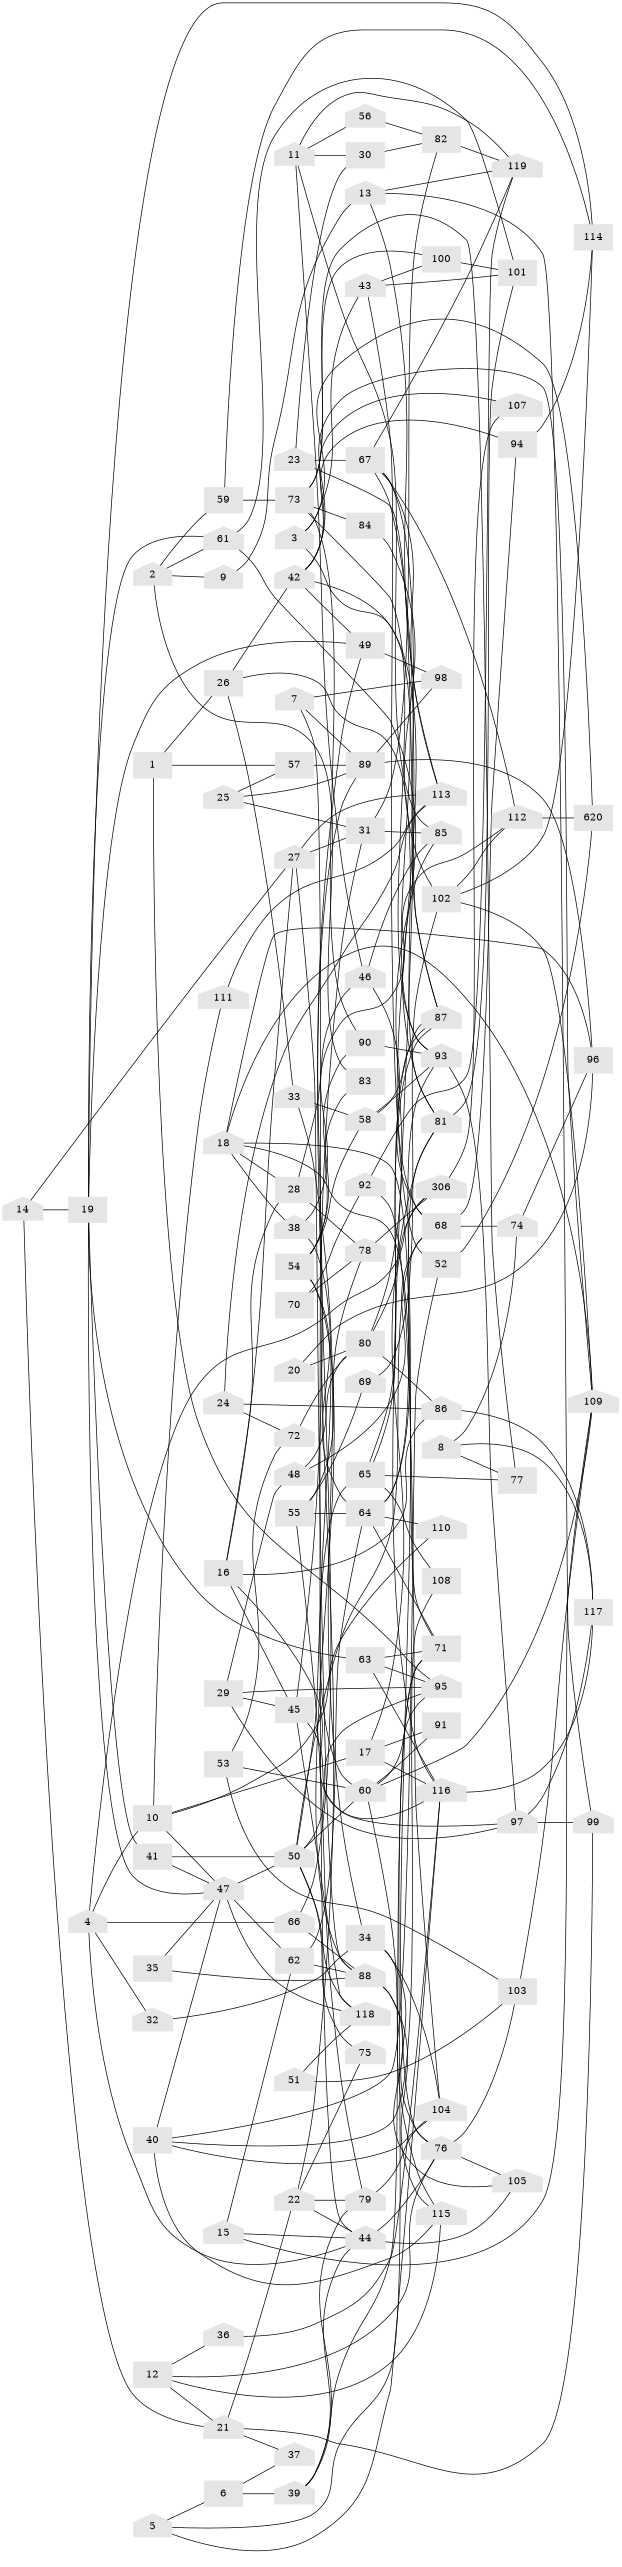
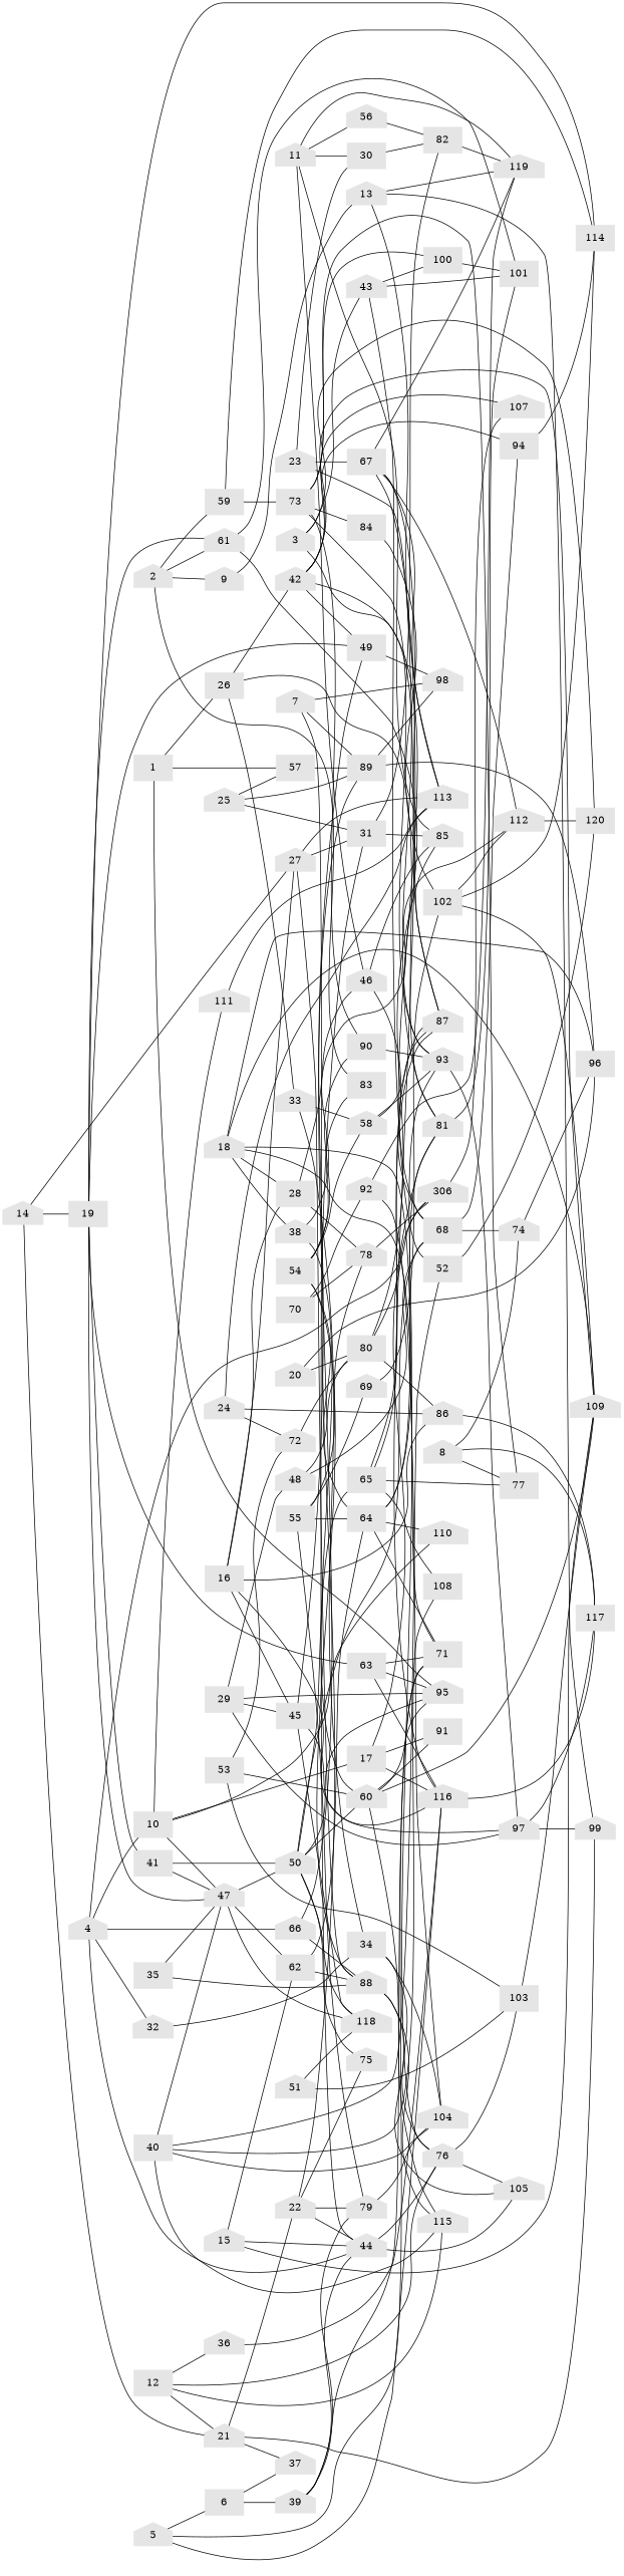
  graph {
    rankdir=LR
    node [color=gray90 shape=house style=filled]
    1 [shape=box]
    26 [shape=box]
    57 [shape=box]
    95
    81
    33
    42
    89 [shape=box]
    2
    9
    59 [shape=box]
    61
    83 [shape=box]
    13
    114 [shape=box]
    73 [shape=box]
    101 [shape=box]
    3
    43
    68 [shape=box]
-   120 [shape=box label=620]
+   120 [shape=box]
    52 [shape=box]
    100 [shape=box]
    74
    94 [shape=box]
    10 [shape=box]
    4
    32
    44
    66
    n31 [label=306]
    17 [shape=box]
    47
    110
    111
    34 [shape=box]
    76
    105
    88
    107
    6 [shape=box]
    5
    71 [shape=box]
    116
    37
    39
    117 [shape=box]
    79
    7
    98
    96 [shape=box]
    8
    77 [shape=box]
    119
    99
    113
    91 [shape=box]
    62 [shape=box]
    50
    118
    30 [shape=box]
    11
    46
    56
    85
    82 [shape=box]
    12 [shape=box]
    21
    36
    115
    22
    103 [shape=box]
    14
    19 [shape=box]
    27
    41 [shape=box]
    49 [shape=box]
    63 [shape=box]
    31 [shape=box]
    15
    109
    64 [shape=box]
    16 [shape=box]
    28 [shape=box]
    45 [shape=box]
    86
    97
    78
    18
    38
    60
    112
    20
    80 [shape=box]
    75
    104
    23
    67 [shape=box]
    87
    24
    72
    25
    58
    93
    29 [shape=box]
    48
    35 [shape=box]
    40 [shape=box]
    108 [shape=box]
    65 [shape=box]
    51
    53 [shape=box]
    54 [shape=box]
    90 [shape=box]
    55 [shape=box]
    69
    102 [shape=box]
    84 [shape=box]
    70 [shape=box]
    92
    1 -- 26
    1 -- 57
    1 -- 95
    26 -- 81
    26 -- 33
    26 -- 42
    57 -- 89
    81 -- 101
    33 -- 34
    33 -- 58
    42 -- 94
    42 -- 107
    42 -- 49
    42 -- 109
    42 -- 93
    89 -- 98
    89 -- 96
    2 -- 9
    2 -- 59
    2 -- 61
    2 -- 83
    9 -- 13
    59 -- 114
    59 -- 73
    61 -- 81
    61 -- 101
    13 -- 119
    13 -- 99
    13 -- 113
    73 -- 100
    73 -- 77
    73 -- 93
    73 -- 90
    73 -- 84
    3 -- 43
    3 -- 68
    3 -- 120
    43 -- 101
    43 -- 52
    43 -- 100
    68 -- 74
    68 -- 94
    52 -- 120
    100 -- 101
    74 -- 96
    94 -- 114
    10 -- 17
    10 -- 47
    10 -- 110
    10 -- 111
    4 -- 10
    4 -- 32
    4 -- 44
    4 -- 66
    4 -- n31
    32 -- 34
    44 -- 76
    44 -- 105
    66 -- 89
    66 -- 88
    n31 -- 107
    17 -- 81
    17 -- 116
    17 -- 91
    47 -- 62
    47 -- 50
    47 -- 118
    111 -- 113
    34 -- 76
    34 -- 104
    76 -- 105
    76 -- 103
    88 -- 105
    88 -- 115
    6 -- 37
    6 -- 39
    5 -- 6
    5 -- 71
    5 -- 116
    116 -- 117
    39 -- 44
    39 -- 71
    39 -- 79
    79 -- 104
    7 -- 89
    7 -- 44
    7 -- 98
    8 -- 74
    8 -- 117
    8 -- 77
    62 -- 88
    62 -- 64
    50 -- 95
    50 -- 68
    50 -- 118
    50 -- 60
    50 -- 75
    50 -- 65
    30 -- 82
    11 -- 119
    11 -- 30
    11 -- 46
    11 -- 56
    11 -- 85
    46 -- 68
    46 -- 85
    56 -- 82
    82 -- 119
    12 -- 76
    12 -- 21
    12 -- 36
    12 -- 115
    21 -- 37
    21 -- 99
    21 -- 22
    36 -- 116
    22 -- 44
    22 -- 79
    22 -- 31
    22 -- 75
    103 -- 109
    14 -- 21
    14 -- 19
    14 -- 27
    19 -- 61
    19 -- 114
    19 -- 47
    19 -- 41
    19 -- 49
    19 -- 63
    27 -- 88
    27 -- 113
    27 -- 31
    41 -- 47
    41 -- 50
    49 -- 98
    63 -- 95
    63 -- 71
    63 -- 116
    31 -- 85
    31 -- 82
    15 -- 44
    15 -- 62
    15 -- 109
    64 -- 81
    64 -- 110
    64 -- 71
    64 -- 93
    16 -- 27
    16 -- 28
    16 -- 45
    16 -- 86
    16 -- 97
    28 -- 46
    28 -- 78
    45 -- 116
    45 -- 118
    45 -- 49
    86 -- 117
    97 -- 117
    97 -- 99
    78 -- n31
    18 -- 76
    18 -- 71
    18 -- 96
    18 -- 109
    18 -- 28
    18 -- 38
    38 -- 60
    38 -- 112
    60 -- 95
    60 -- 91
    60 -- 115
    60 -- 109
    112 -- 120
    20 -- 96
    20 -- 80
    80 -- n31
    80 -- 85
    80 -- 86
    23 -- 30
    23 -- 67
    23 -- 87
    67 -- 116
    67 -- 119
    67 -- 113
    67 -- 112
    67 -- 87
    24 -- 113
    24 -- 86
    24 -- 72
    72 -- 80
    25 -- 57
    25 -- 89
    25 -- 31
    58 -- 87
    58 -- 93
    93 -- 97
    29 -- 95
    29 -- 45
    29 -- 97
    29 -- 48
    48 -- 68
    48 -- 80
    35 -- 47
    35 -- 88
    40 -- 52
    40 -- 47
    40 -- 115
    40 -- 104
    40 -- 108
    65 -- 77
    65 -- 87
    65 -- 87
    65 -- 108
    51 -- 118
    51 -- 103
    53 -- 103
    53 -- 60
    53 -- 72
    54 -- 83
    54 -- 88
    54 -- 64
    54 -- 58
    54 -- 90
    90 -- 93
    55 -- 79
    55 -- 64
    55 -- 78
    55 -- 69
    69 -- 102
    102 -- 114
    102 -- 109
    102 -- 112
    84 -- 102
    70 -- 78
    70 -- 92
    92 -- 119
    92 -- 104
  }
